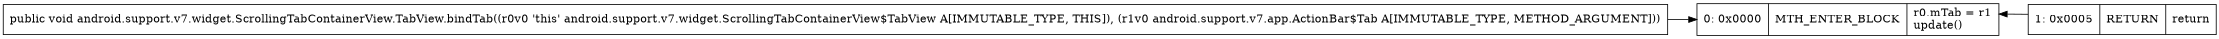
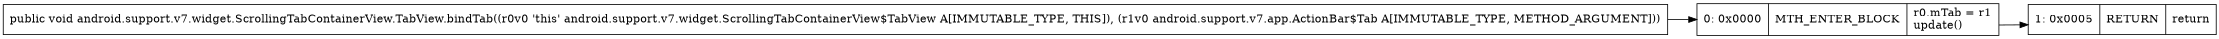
  digraph {
    rankdir=LR
    node [shape=record]
    n1 [label="{0\:\ 0x0000|MTH_ENTER_BLOCK\l|r0.mTab = r1\lupdate()\l}"]
    n2 [label="{1\:\ 0x0005|RETURN\l|return\l}"]
    n3 [label="{public void android.support.v7.widget.ScrollingTabContainerView.TabView.bindTab((r0v0 'this' android.support.v7.widget.ScrollingTabContainerView$TabView A[IMMUTABLE_TYPE, THIS]), (r1v0 android.support.v7.app.ActionBar$Tab A[IMMUTABLE_TYPE, METHOD_ARGUMENT])) }"]
-   n2 -> n1
+   n1 -> n2
    n3 -> n1
  }
